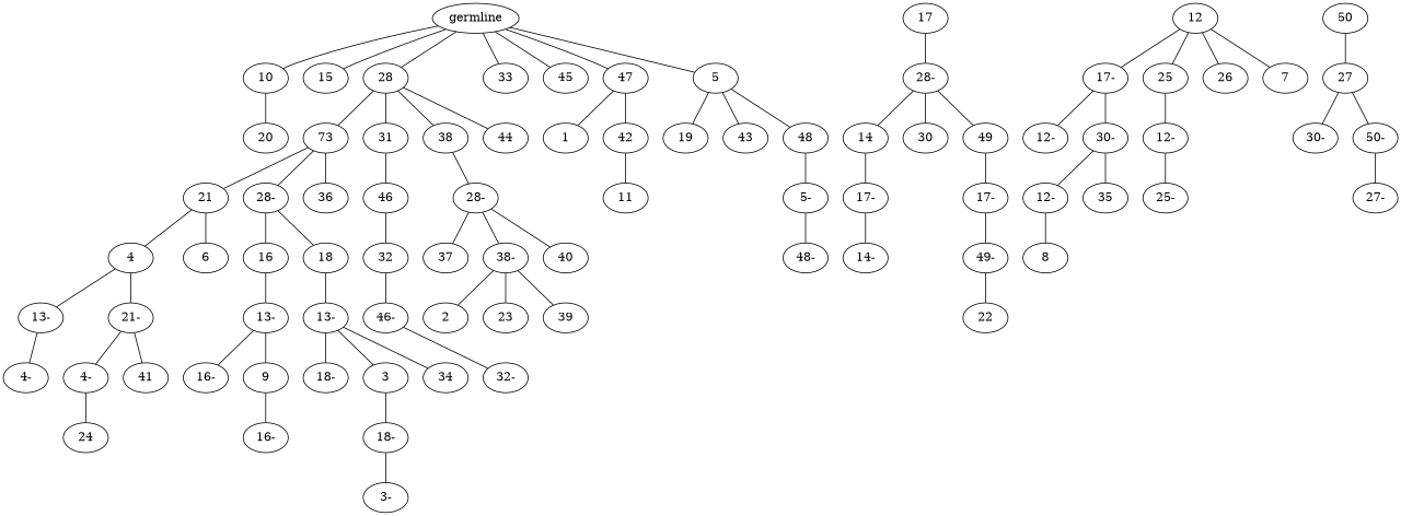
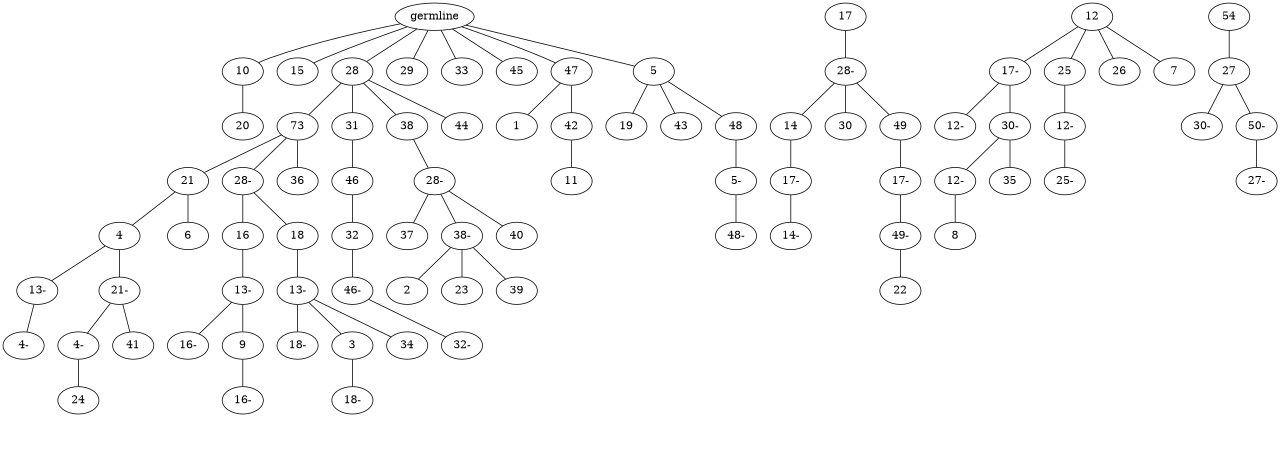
  graph {
    n1 [label=germline]
    n2 [label=10]
    n3 [label=15]
    n4 [label=28]
+   n5 [label=29]
    n6 [label=33]
    n7 [label=45]
    n8 [label=47]
    n9 [label=5]
    n10 [label=20]
    n11 [label=73]
    n12 [label=31]
    n13 [label=38]
    n14 [label=44]
    n15 [label=1]
    n16 [label=42]
    n17 [label=19]
    n18 [label=43]
    n19 [label=48]
    n20 [label=21]
    n21 [label="28-"]
    n22 [label=36]
    n23 [label=17]
    n24 [label="28-"]
    n25 [label=46]
    n26 [label="28-"]
    n27 [label=4]
    n28 [label=6]
    n29 [label=16]
    n30 [label=18]
    n31 [label="13-"]
    n32 [label="21-"]
    n33 [label="4-"]
    n34 [label="4-"]
    n35 [label=41]
    n36 [label=24]
    n37 [label="13-"]
    n38 [label="13-"]
    n39 [label="16-"]
    n40 [label=9]
    n41 [label="16-"]
    n42 [label="18-"]
    n43 [label=3]
    n44 [label=34]
    n45 [label="18-"]
-   n46 [label="3-"]
    n47 [label=14]
    n48 [label=30]
    n49 [label=49]
    n50 [label="17-"]
    n51 [label="17-"]
    n52 [label="14-"]
    n53 [label=12]
    n54 [label="17-"]
    n55 [label=25]
    n56 [label=26]
    n57 [label=7]
-   n58 [label=50]
+   n58 [label=54]
    n59 [label=27]
    n60 [label="12-"]
    n61 [label="30-"]
    n62 [label="12-"]
    n63 [label="12-"]
    n64 [label=35]
    n65 [label=8]
    n66 [label="25-"]
    n67 [label="30-"]
    n68 [label="50-"]
    n69 [label="27-"]
    n70 [label="49-"]
    n71 [label=22]
    n72 [label=32]
    n73 [label="46-"]
    n74 [label="32-"]
    n75 [label=37]
    n76 [label="38-"]
    n77 [label=40]
    n78 [label=2]
    n79 [label=23]
    n80 [label=39]
    n81 [label=11]
    n82 [label="5-"]
    n83 [label="48-"]
    n1 -- n2
    n1 -- n3
    n1 -- n4
+   n1 -- n5
    n1 -- n6
    n1 -- n7
    n1 -- n8
    n1 -- n9
    n2 -- n10
    n4 -- n11
    n4 -- n12
    n4 -- n13
    n4 -- n14
    n8 -- n15
    n8 -- n16
    n9 -- n17
    n9 -- n18
    n9 -- n19
    n11 -- n20
    n11 -- n21
    n11 -- n22
    n12 -- n25
    n13 -- n26
    n16 -- n81
    n19 -- n82
    n20 -- n27
    n20 -- n28
    n21 -- n29
    n21 -- n30
    n23 -- n24
    n24 -- n47
    n24 -- n48
    n24 -- n49
    n25 -- n72
    n26 -- n75
    n26 -- n76
    n26 -- n77
    n27 -- n31
    n27 -- n32
    n29 -- n37
    n30 -- n38
    n31 -- n33
    n32 -- n34
    n32 -- n35
    n34 -- n36
    n37 -- n39
    n37 -- n40
    n38 -- n42
    n38 -- n43
    n38 -- n44
    n40 -- n41
    n43 -- n45
-   n45 -- n46
    n47 -- n50
    n49 -- n51
    n50 -- n52
    n51 -- n70
    n53 -- n54
    n53 -- n55
    n53 -- n56
    n53 -- n57
    n54 -- n60
    n54 -- n61
    n55 -- n62
    n58 -- n59
    n59 -- n67
    n59 -- n68
    n61 -- n63
    n61 -- n64
    n62 -- n66
    n63 -- n65
    n68 -- n69
    n70 -- n71
    n72 -- n73
    n73 -- n74
    n76 -- n78
    n76 -- n79
    n76 -- n80
    n82 -- n83
  }
